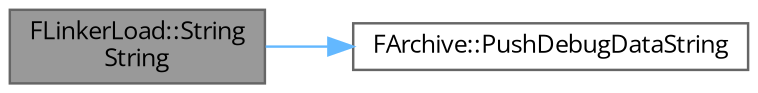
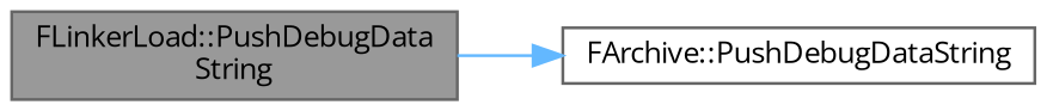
  digraph {
    rankdir=LR
    fontname="Open Sans"
    node [fontname="Open Sans" fontsize=10 shape=box style=filled]
-   n1 [color=gray40 fillcolor=grey60 fontcolor=black height=0.2 label="FLinkerLoad::String\lString" width=0.4]
+   n1 [color=gray40 fillcolor=grey60 fontcolor=black height=0.2 label="FLinkerLoad::PushDebugData\lString" width=0.4]
    n2 [color=grey40 fillcolor=white height=0.2 label="FArchive::PushDebugDataString" width=0.4]
    n1 -> n2 [color=steelblue1 fontname="Open Sans" fontsize=10 labelfontname=Helvetica labelfontsize=10 style=solid]
  }
